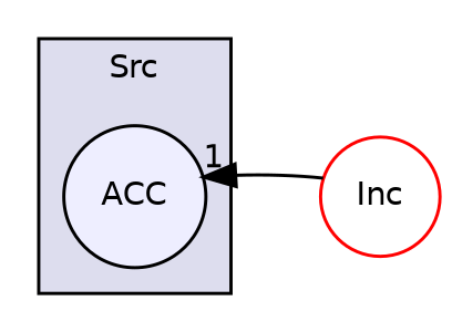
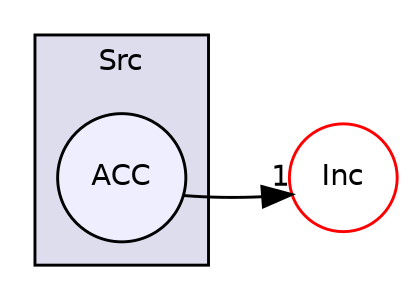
  digraph {
    compound=true
    rankdir=LR
    node [fontname=Helvetica fontsize=10 shape=circle style=filled]
    n1 [fillcolor="#eeeeff" label=ACC pencolor=black]
    n2 [color=red fillcolor=white label=Inc]
    subgraph cluster_1 {
      bgcolor="#ddddee"
      fontname=Helvetica
      fontsize=10
      label=Src
      pencolor=black
      n1
    }
-   n2 -> n1 [headlabel=1 labeldistance=1.5 labelfontname=Helvetica labelfontsize=10 color=black style=solid]
+   n1 -> n2 [headlabel=1 labeldistance=1.5 labelfontname=Helvetica labelfontsize=10 color=black style=solid]
  }
